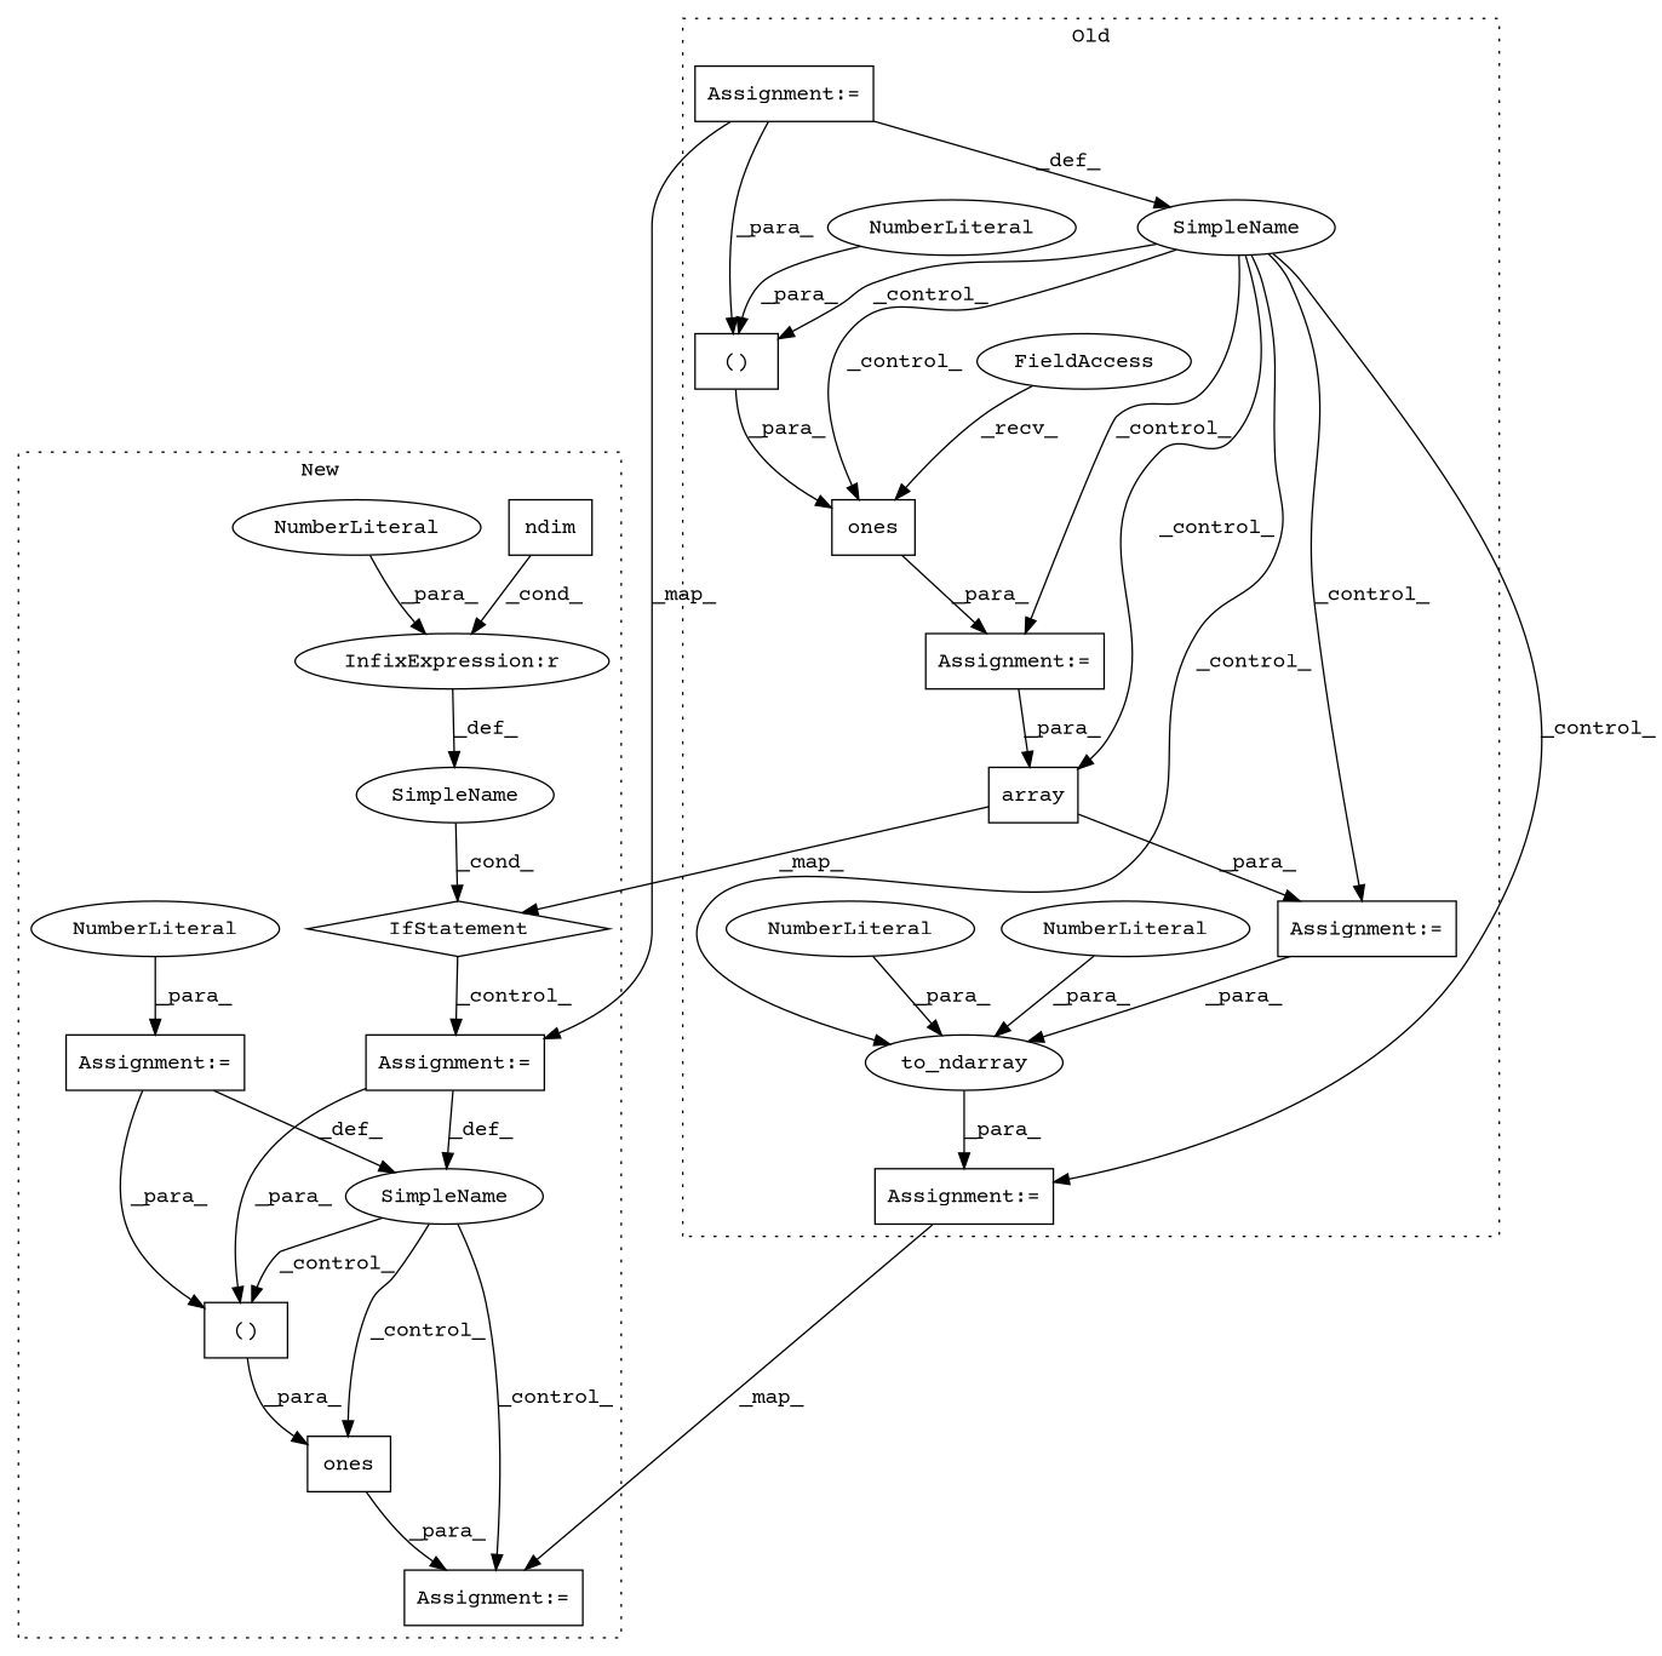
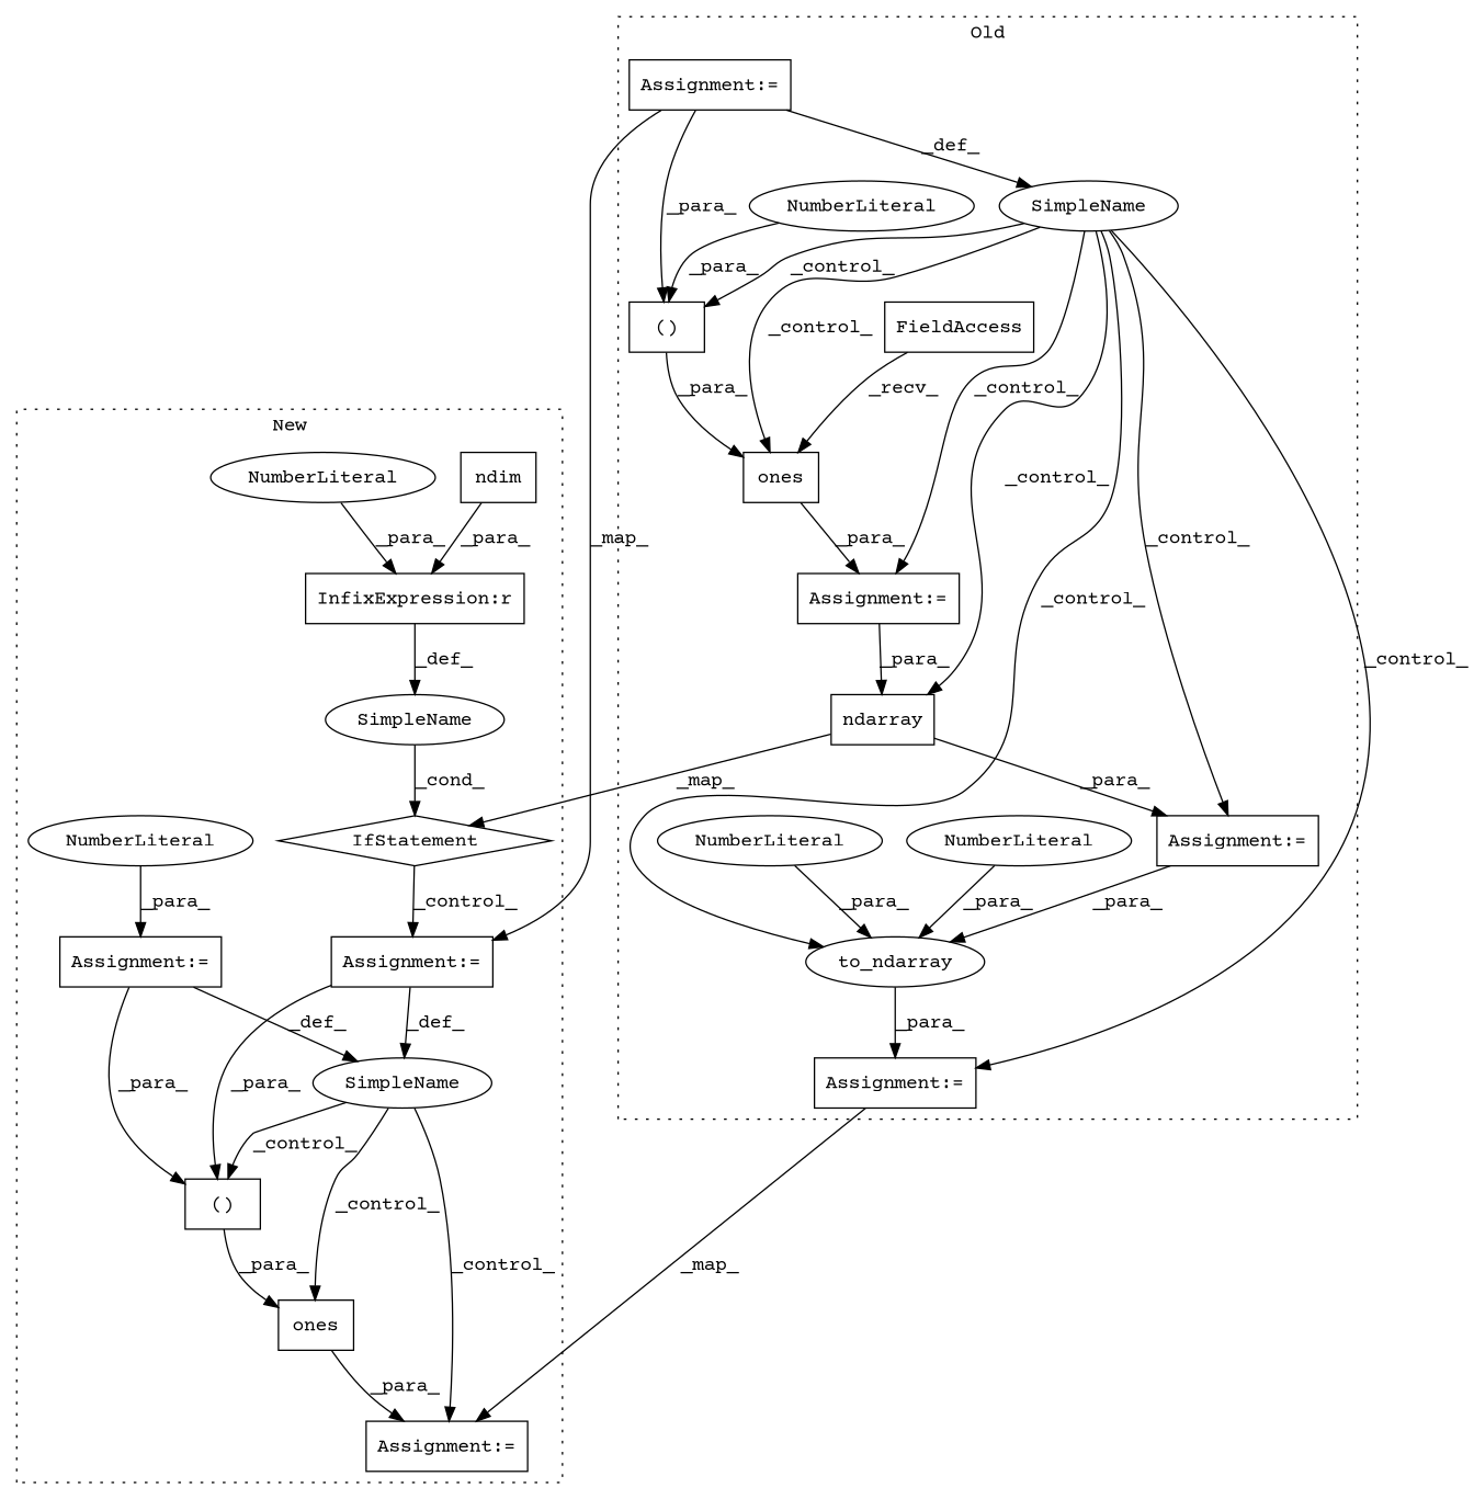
  digraph {
    fontname="Courier Prime"
    node [a=7 fontname="Courier Prime" l=1 shape=box]
    edge [fontname="Courier Prime"]
-   n1 [a=32 l="6,1" label=array s="5868,5881"]
+   n1 [a=32 l="6,1" label=ndarray s="5868,5881"]
    n2 [a=106 l=22 label="()" s=5806]
    n3 [a=34 label=NumberLiteral s=5827 shape=ellipse]
    n4 [a=32 l="12,2" label=ones s="5794,5828"]
-   n5 [a=22 l=9 label=FieldAccess s=5776 shape=ellipse]
+   n5 [a=22 l=9 label=FieldAccess s=5776]
    n6 [a=42 label=SimpleName shape=ellipse l=""]
    n7 [label="Assignment:=" s=5646]
    n8 [label="Assignment:=" s=5775]
    n9 [label="Assignment:=" s=5849]
    n10 [a=32 l="11,1" label=to_ndarray s="5914,5936" shape=ellipse]
    n11 [a=34 label=NumberLiteral s=5933 shape=ellipse]
    n12 [a=34 label=NumberLiteral s=5935 shape=ellipse]
    n13 [label="Assignment:=" s=5895]
    n14 [a=32 l="5,1" label=ndim s="5670,5681"]
    n15 [a=25 l="4,2" label=IfStatement s="5648,5687" shape=diamond]
-   n16 [a=27 l=4 label="InfixExpression:r" s=5682 shape=ellipse]
+   n16 [a=27 l=4 label="InfixExpression:r" s=5682]
    n17 [a=34 label=NumberLiteral s=5686 shape=ellipse]
    n18 [a=42 label=SimpleName shape=ellipse l=""]
    n19 [label="Assignment:=" s=5705]
    n20 [a=106 l=32 label="()" s=5871]
    n21 [a=32 l="12,2" label=ones s="5859,5903"]
    n22 [a=42 label=SimpleName shape=ellipse l=""]
    n23 [label="Assignment:=" s=5640]
    n24 [a=34 label=NumberLiteral s=5641 shape=ellipse]
    n25 [label="Assignment:=" s=5840]
    subgraph cluster_1 {
      label=Old
      style=dotted
      n1
      n2
      n3
      n4
      n5
      n6
      n7
      n8
      n9
      n10
      n11
      n12
      n13
    }
    subgraph cluster_2 {
      label=New
      style=dotted
      n14
      n15
      n16
      n17
      n18
      n19
      n20
      n21
      n22
      n23
      n24
      n25
    }
    n1 -> n9 [label=_para_]
    n1 -> n15 [label=_map_]
    n2 -> n4 [label=_para_]
    n3 -> n2 [label=_para_]
    n4 -> n8 [label=_para_]
    n5 -> n4 [label=_recv_]
    n6 -> n1 [label=_control_]
    n6 -> n2 [label=_control_]
    n6 -> n4 [label=_control_]
    n6 -> n8 [label=_control_]
    n6 -> n9 [label=_control_]
    n6 -> n10 [label=_control_]
    n6 -> n13 [label=_control_]
    n7 -> n2 [label=_para_]
    n7 -> n6 [label=_def_]
    n7 -> n19 [label=_map_]
    n8 -> n1 [label=_para_]
    n9 -> n10 [label=_para_]
    n10 -> n13 [label=_para_]
    n11 -> n10 [label=_para_]
    n12 -> n10 [label=_para_]
    n13 -> n25 [label=_map_]
-   n14 -> n16 [label=_cond_]
+   n14 -> n16 [label=_para_]
    n15 -> n19 [label=_control_]
    n16 -> n18 [label=_def_]
    n17 -> n16 [label=_para_]
    n18 -> n15 [label=_cond_]
    n19 -> n20 [label=_para_]
    n19 -> n22 [label=_def_]
    n20 -> n21 [label=_para_]
    n21 -> n25 [label=_para_]
    n22 -> n20 [label=_control_]
    n22 -> n21 [label=_control_]
    n22 -> n25 [label=_control_]
    n23 -> n20 [label=_para_]
    n23 -> n22 [label=_def_]
    n24 -> n23 [label=_para_]
  }
